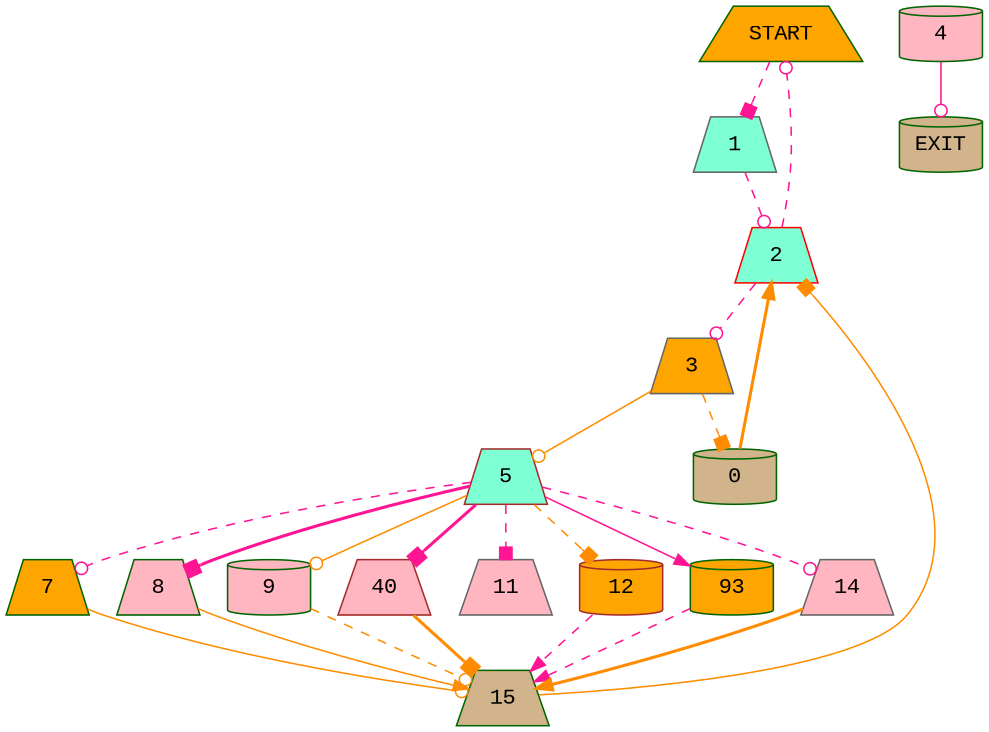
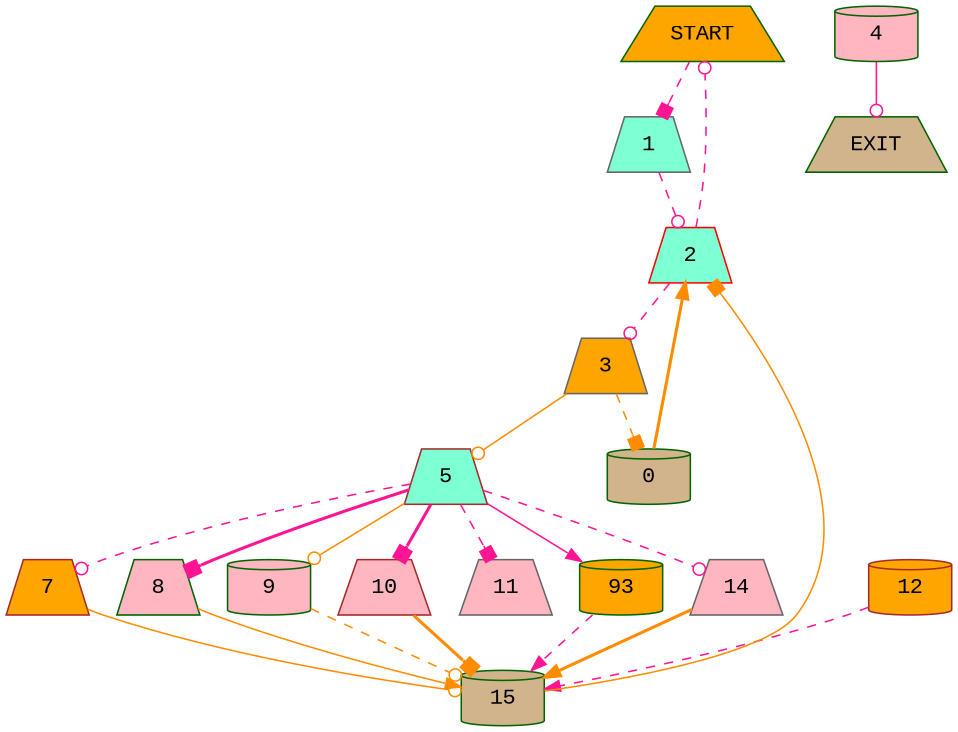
  digraph {
    fontname="Liberation Mono"
    node [color=darkgreen fillcolor=lightpink fontname="Liberation Mono" shape=trapezium style=filled]
    edge [arrowhead=odot color=deeppink fontname="Liberation Mono" style=dashed]
    n1 [fillcolor=orange label=START]
    1 [color=gray40 fillcolor=aquamarine]
    2 [color=red fillcolor=aquamarine]
-   n4 [fillcolor=tan label=EXIT shape=cylinder]
+   n4 [fillcolor=tan label=EXIT]
    3 [color=gray40 fillcolor=orange]
    5 [color=brown fillcolor=aquamarine]
    n7 [fillcolor=tan label=0 shape=cylinder]
    4 [shape=cylinder]
-   7 [fillcolor=orange]
+   7 [color=brown fillcolor=orange]
    8
    9 [shape=cylinder]
-   10 [color=brown label=40]
+   10 [color=brown]
    11 [color=gray40]
    12 [color=brown fillcolor=orange shape=cylinder]
    n15 [fillcolor=orange label=93 shape=cylinder]
    14 [color=gray40]
-   15 [fillcolor=tan]
+   15 [fillcolor=tan shape=cylinder]
    n1 -> 1 [arrowhead=box]
    1 -> 2
    2 -> n1
    2 -> 3
    3 -> 5 [color=darkorange style=solid]
    3 -> n7 [arrowhead=box color=darkorange]
    5 -> 7
    5 -> 8 [arrowhead=box style=bold]
    5 -> 9 [color=darkorange style=solid]
    5 -> 10 [arrowhead=box style=bold]
    5 -> 11 [arrowhead=box]
-   5 -> 12 [arrowhead=box color=darkorange]
    5 -> n15 [arrowhead=normal style=solid]
    5 -> 14
    n7 -> 2 [arrowhead=normal color=darkorange style=bold]
    4 -> n4 [style=solid]
    7 -> 15 [color=darkorange style=solid]
    8 -> 15 [arrowhead=normal color=darkorange style=solid]
    9 -> 15 [color=darkorange]
    10 -> 15 [arrowhead=box color=darkorange style=bold]
    12 -> 15 [arrowhead=normal]
    n15 -> 15 [arrowhead=normal]
    14 -> 15 [arrowhead=normal color=darkorange style=bold]
    15 -> 2 [arrowhead=box color=darkorange style=solid]
  }
